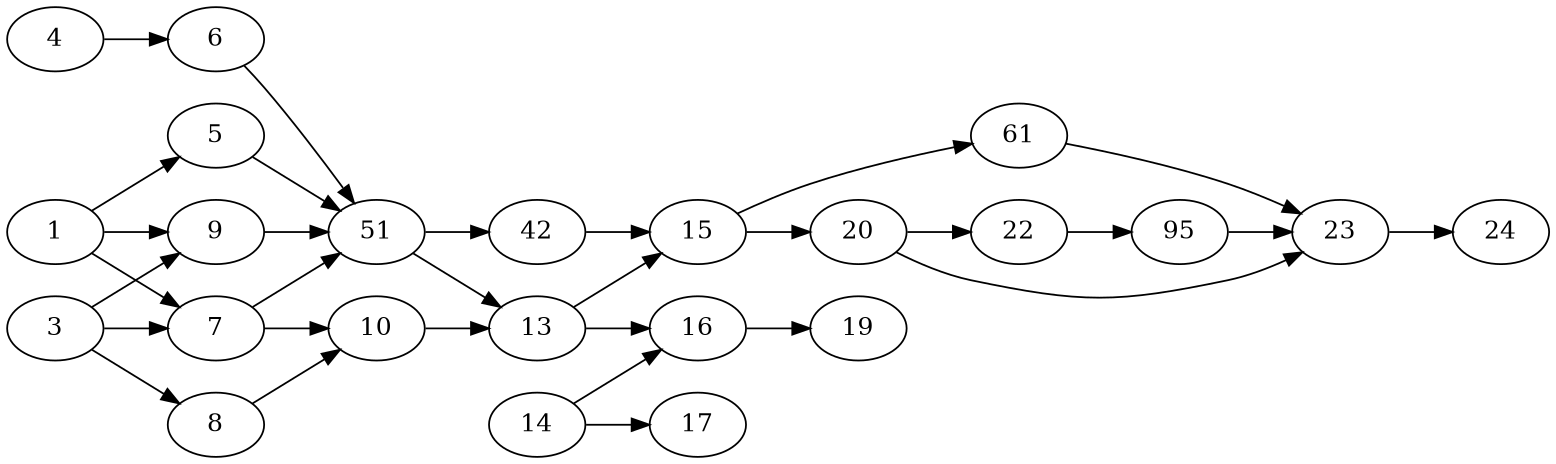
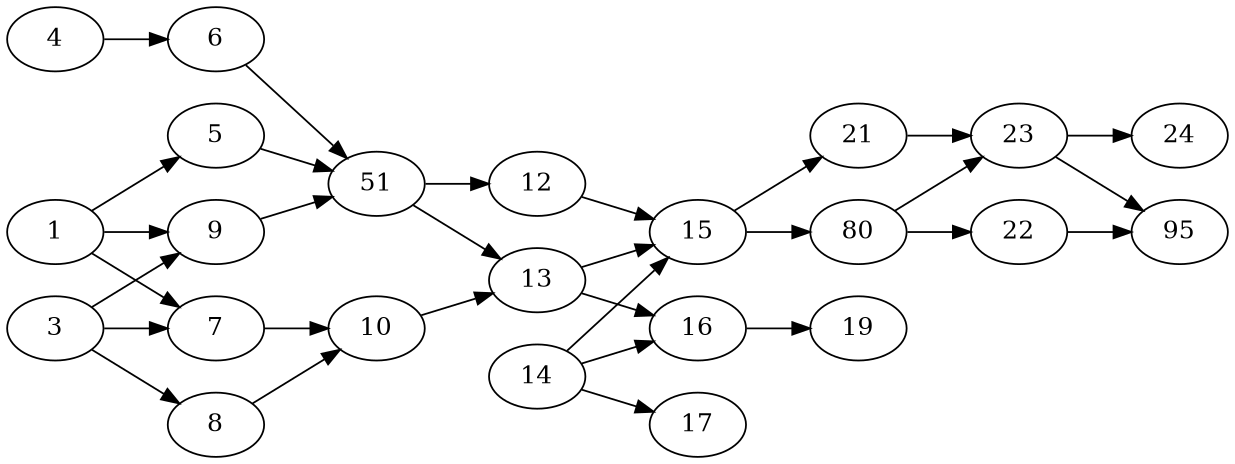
  digraph {
    rankdir=LR
    node [alpha=0.08]
    1 [alpha=0.11 expect_size=15691776]
    5 [alpha=0.10 expect_size=9214976]
    7 [alpha=0.18 expect_size=30345216]
    9 [alpha=0.18 expect_size=11458560]
    n5 [expect_size=11297792 label=51]
    10 [alpha=0.02 expect_size=35908608]
    13 [alpha=0.09 expect_size=19962880]
-   12 [alpha=0.07 expect_size=36422656 label=42]
+   12 [alpha=0.07 expect_size=36422656]
    8 [alpha=0.10 expect_size=16451584]
    3 [alpha=0.04 expect_size=22090752]
    4 [alpha=0.09 expect_size=6929408]
    6 [expect_size=13200384]
    15 [expect_size=51268608]
    16 [alpha=0.09 expect_size=27764736]
    14 [alpha=0.19 expect_size=29383680]
    17 [alpha=0.19 expect_size=47046656]
-   20 [alpha=0.17 expect_size=13957120]
-   21 [expect_size=19501056 label=61]
+   20 [alpha=0.17 expect_size=13957120 label=80]
+   21 [expect_size=19501056]
    19 [alpha=0.10 expect_size=19738624]
    22 [alpha=0.14 expect_size=37665792]
    23 [alpha=0.07 expect_size=7096320]
    n22 [alpha=0.15 expect_size=25203712 label=95]
    24 [alpha=0.20 expect_size=27684864]
    1 -> 5
    1 -> 7
    1 -> 9
    5 -> n5
-   7 -> n5
    7 -> 10
    9 -> n5
    n5 -> 13
    n5 -> 12
    10 -> 13
    13 -> 15
    13 -> 16
    12 -> 15
    8 -> 10
    3 -> 7
    3 -> 9
    3 -> 8
    4 -> 6
    6 -> n5
    15 -> 20
    15 -> 21
    16 -> 19
+   14 -> 15
    14 -> 16
    14 -> 17
    20 -> 22
    20 -> 23
    21 -> 23
    22 -> n22
-   n22 -> 23
+   23 -> n22
    23 -> 24
  }
